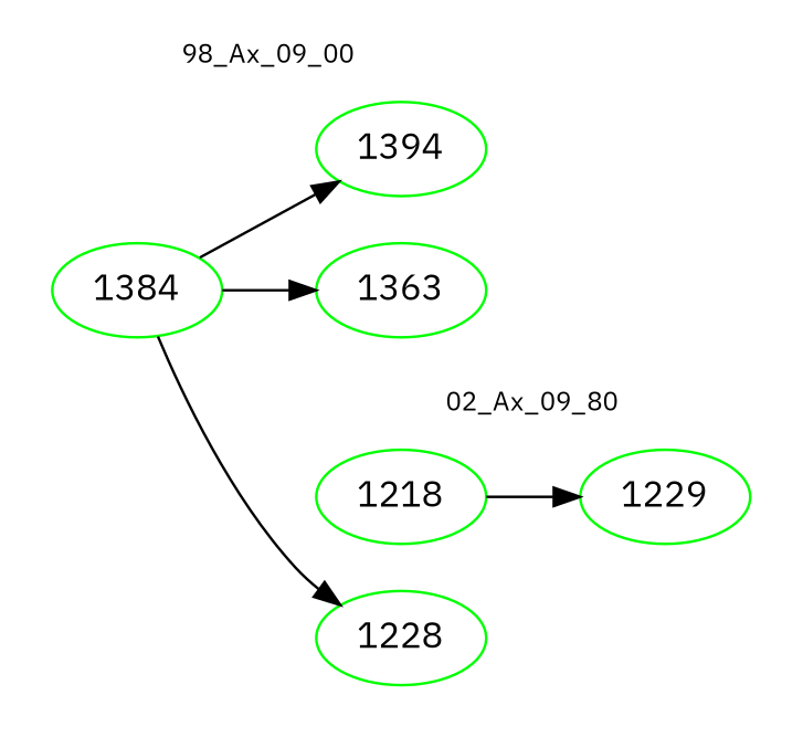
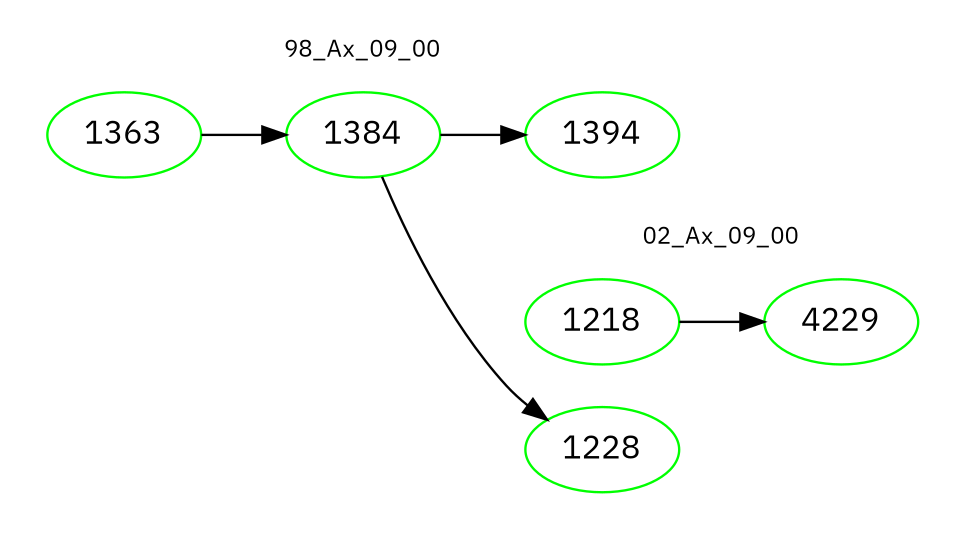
  digraph {
    fontname="IBM Plex Sans"
    rankdir=LR
    node [color=green fontname="IBM Plex Sans"]
    edge [color=black fontname="IBM Plex Sans"]
    n1 [label=1363]
    n2 [label=1384]
    n3 [label=1394]
    n4 [label=1218]
-   n5 [label=1229]
+   n5 [label=4229]
    n6 [label=1228]
    subgraph cluster_1 {
      color=white
      fontsize=10
      label="98_Ax_09_00"
      n1
      n2
      n3
    }
    subgraph cluster_2 {
      color=white
      fontsize=10
-     label="02_Ax_09_80"
+     label="02_Ax_09_00"
      n4
      n5
      n6
    }
-   n2 -> n1
+   n1 -> n2
    n2 -> n3
    n2 -> n6
    n4 -> n5
  }
